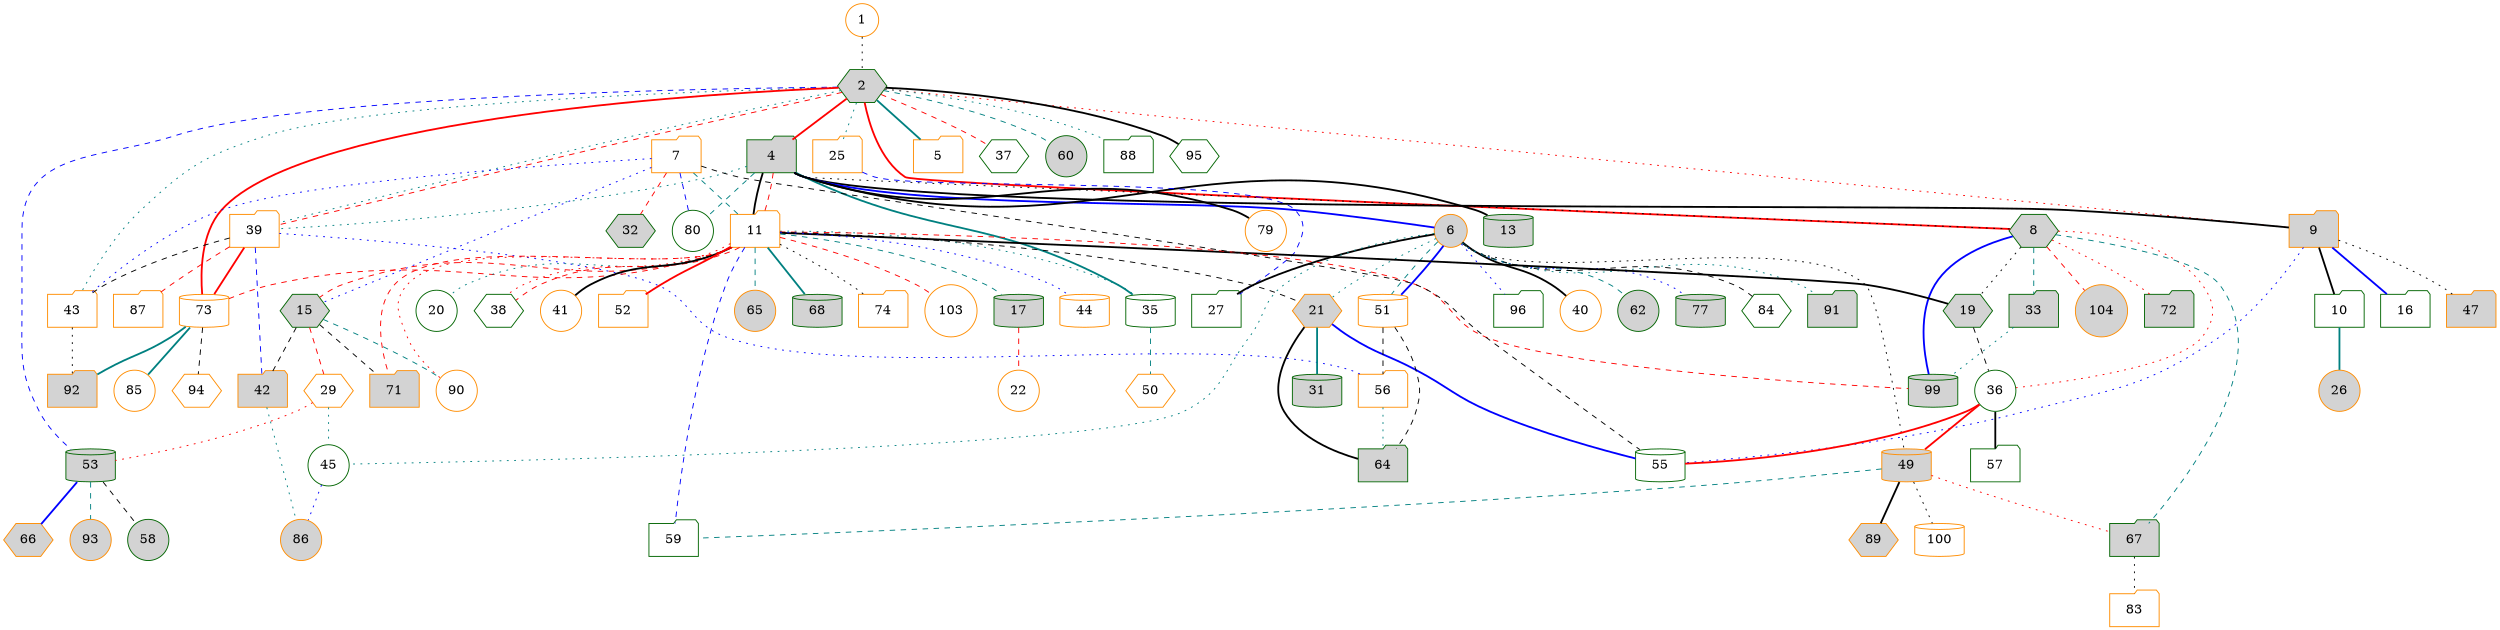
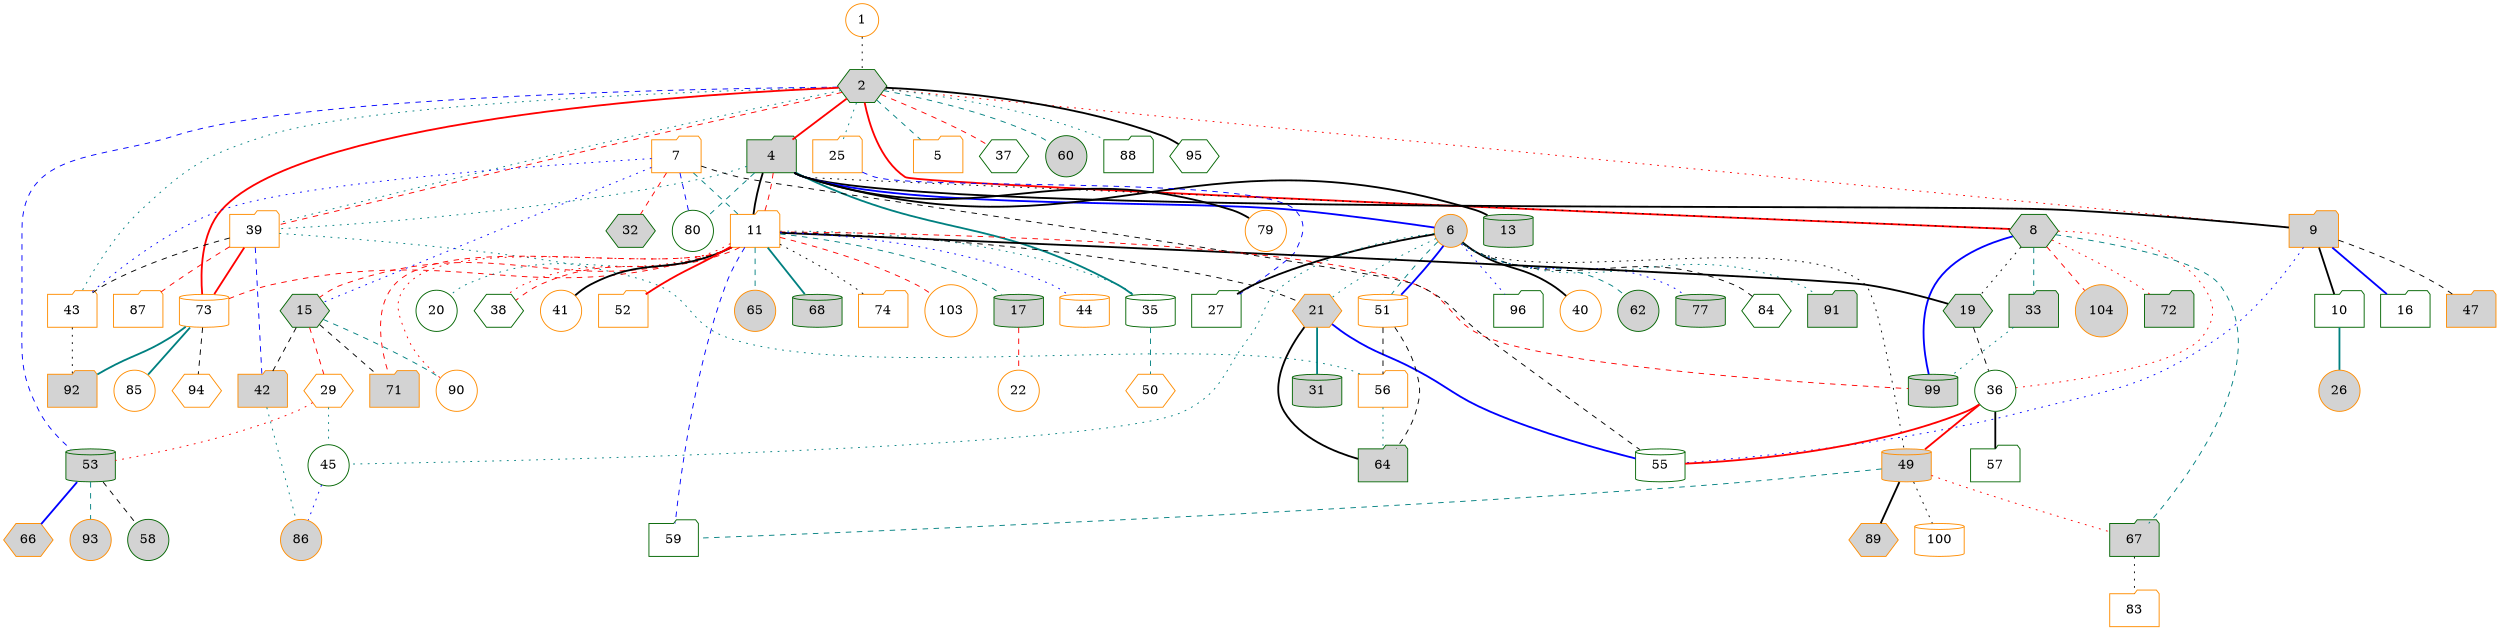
  graph {
    node [color=darkorange fillcolor=white shape=folder style=filled]
    edge [color=teal style=dashed]
    2 [color=darkgreen fillcolor=lightgrey shape=hexagon super="+3"]
    4 [color=darkgreen fillcolor=lightgrey super="+12"]
    5
    8 [color=darkgreen fillcolor=lightgrey shape=hexagon super="+18"]
    9 [fillcolor=lightgrey super="+24"]
    25
    37 [color=darkgreen shape=hexagon]
    39 [super="+69"]
    43 [super="+48"]
    53 [color=darkgreen fillcolor=lightgrey shape=cylinder super="+78"]
    60 [color=darkgreen fillcolor=lightgrey shape=circle]
    73 [shape=cylinder super="+75"]
    88 [color=darkgreen]
    95 [color=darkgreen shape=hexagon]
    1 [shape=circle]
    6 [fillcolor=lightgrey shape=circle super="+34"]
    11 [super="+101"]
    n18 [color=darkgreen fillcolor=lightgrey label=13 shape=cylinder]
    35 [color=darkgreen shape=cylinder super="+44"]
    79 [shape=circle]
    80 [color=darkgreen shape=circle]
    7 [super="+30"]
    15 [color=darkgreen fillcolor=lightgrey shape=hexagon super="+28"]
    32 [color=darkgreen fillcolor=lightgrey shape=hexagon]
    55 [color=darkgreen shape=cylinder]
    19 [color=darkgreen fillcolor=lightgrey shape=hexagon super="+58"]
    33 [color=darkgreen fillcolor=lightgrey]
    36 [color=darkgreen shape=circle super="+76"]
    67 [color=darkgreen fillcolor=lightgrey super="+70"]
    72 [color=darkgreen fillcolor=lightgrey]
    99 [color=darkgreen fillcolor=lightgrey shape=cylinder]
    104 [fillcolor=lightgrey shape=circle]
    10 [color=darkgreen super="+13"]
    16 [color=darkgreen]
    47 [fillcolor=lightgrey]
    27 [color=darkgreen]
    42 [fillcolor=lightgrey]
    56 [super="+81"]
    87
    92 [fillcolor=lightgrey super="+98"]
    n41 [color=darkgreen fillcolor=lightgrey label=58 shape=circle]
    66 [fillcolor=lightgrey shape=hexagon]
    93 [fillcolor=lightgrey shape=circle]
    85 [shape=circle]
    94 [shape=hexagon]
    21 [fillcolor=lightgrey shape=hexagon super="+82"]
    40 [shape=circle]
    45 [color=darkgreen shape=circle super="+46"]
    49 [fillcolor=lightgrey shape=cylinder super="+63"]
    51 [shape=cylinder super="+102"]
    62 [color=darkgreen fillcolor=lightgrey shape=circle]
    77 [color=darkgreen fillcolor=lightgrey shape=cylinder]
    84 [color=darkgreen shape=hexagon]
    91 [color=darkgreen fillcolor=lightgrey]
    96 [color=darkgreen]
    n56 [label=44 shape=cylinder]
    17 [color=darkgreen fillcolor=lightgrey shape=cylinder]
    20 [color=darkgreen shape=circle]
    38 [color=darkgreen shape=hexagon]
    41 [shape=circle]
    52
    59 [color=darkgreen super="+97"]
    65 [fillcolor=lightgrey shape=circle]
    68 [color=darkgreen fillcolor=lightgrey shape=cylinder]
    71 [fillcolor=lightgrey]
    74
    90 [shape=circle]
    103 [shape=circle]
    50 [shape=hexagon]
    31 [color=darkgreen fillcolor=lightgrey shape=cylinder]
    64 [color=darkgreen fillcolor=lightgrey]
    86 [fillcolor=lightgrey shape=circle]
    89 [fillcolor=lightgrey shape=hexagon]
    100 [shape=cylinder]
    29 [shape=hexagon]
    57 [color=darkgreen]
    83
    26 [fillcolor=lightgrey shape=circle]
    22 [shape=circle super="+61"]
    2 -- 4 [color=red style=bold]
-   2 -- 5 [style=bold]
+   2 -- 5
    2 -- 8 [color=red style=bold]
    2 -- 9 [color=red style=dotted]
    2 -- 25 [style=dotted]
    2 -- 37 [color=red]
    2 -- 39 [style=dotted]
    2 -- 39 [color=red]
    2 -- 43 [style=dotted]
    2 -- 53 [color=blue]
    2 -- 60
    2 -- 73 [color=red style=bold]
    2 -- 88 [style=dotted]
    2 -- 95 [color=black style=bold]
    4 -- 8 [color=black style=dotted]
    4 -- 9 [color=black style=bold]
    4 -- 39 [style=dotted]
    4 -- 6 [color=blue style=bold]
    4 -- 11 [color=black style=bold]
    4 -- 11 [color=red]
    4 -- n18 [color=black style=bold]
    4 -- 35 [style=bold]
    4 -- 79 [color=black style=bold]
    4 -- 80
    8 -- 19 [color=black style=dotted]
    8 -- 33
    8 -- 36 [color=red style=dotted]
    8 -- 67
    8 -- 72 [color=red style=dotted]
    8 -- 99 [color=blue style=bold]
    8 -- 104 [color=red]
    9 -- 55 [color=blue style=dotted]
    9 -- 10 [color=black style=bold]
    9 -- 16 [color=blue style=bold]
-   9 -- 47 [color=black style=dotted]
+   9 -- 47 [color=black]
    25 -- 27 [color=blue]
    39 -- 43 [color=black]
    39 -- 73 [color=red style=bold]
    39 -- 42 [color=blue]
-   39 -- 56 [color=blue style=dotted]
+   39 -- 56 [style=dotted]
    39 -- 87 [color=red]
    43 -- 92 [color=black style=dotted]
    53 -- n41 [color=black]
    53 -- 66 [color=blue style=bold]
    53 -- 93
    73 -- 92 [style=bold]
    73 -- 85 [style=bold]
    73 -- 94 [color=black]
    1 -- 2 [color=black style=dotted]
    6 -- 27 [color=black style=bold]
    6 -- 21 [style=dotted]
    6 -- 40 [color=black style=bold]
    6 -- 45 [style=dotted]
    6 -- 49 [color=black style=dotted]
    6 -- 51
    6 -- 51 [color=blue style=bold]
    6 -- 62
    6 -- 77 [color=blue style=dotted]
    6 -- 84 [color=black]
    6 -- 91 [style=dotted]
    6 -- 96 [color=blue style=dotted]
    11 -- 73 [color=red]
    11 -- 35 [style=dotted]
    11 -- 15 [color=red]
    11 -- 19 [color=black style=bold]
    11 -- 99 [color=red]
    11 -- 21 [color=black]
    11 -- n56 [color=blue style=dotted]
    11 -- 17
    11 -- 20 [style=dotted]
    11 -- 38 [color=red style=dotted]
    11 -- 38 [color=red]
    11 -- 41 [color=black style=bold]
    11 -- 52 [color=red style=bold]
    11 -- 59 [color=blue weight=2]
    11 -- 65
    11 -- 68 [style=bold]
    11 -- 71 [color=red]
    11 -- 74 [color=black style=dotted]
    11 -- 90 [color=red style=dotted]
    11 -- 103 [color=red]
    35 -- 50
    7 -- 43 [color=blue style=dotted]
    7 -- 11
    7 -- 80 [color=blue]
    7 -- 15 [color=blue style=dotted]
    7 -- 32 [color=red]
    7 -- 55 [color=black]
    15 -- 42 [color=black]
    15 -- 71 [color=black]
    15 -- 90
    15 -- 29 [color=red]
    19 -- 36 [color=black]
    33 -- 99 [style=dotted]
    36 -- 55 [color=red style=bold]
    36 -- 49 [color=red style=bold]
    36 -- 57 [color=black style=bold]
    67 -- 83 [color=black style=dotted]
    10 -- 26 [style=bold]
    42 -- 86 [style=dotted]
    56 -- 64 [style=dotted]
    21 -- 55 [color=blue style=bold]
    21 -- 31 [style=bold]
    21 -- 64 [color=black style=bold]
    45 -- 86 [color=blue style=dotted]
    49 -- 67 [color=red style=dotted]
    49 -- 59
    49 -- 89 [color=black style=bold]
    49 -- 100 [color=black style=dotted]
    51 -- 56 [color=black]
    51 -- 64 [color=black]
    17 -- 22 [color=red weight=2]
    29 -- 53 [color=red style=dotted]
    29 -- 45 [style=dotted]
  }
